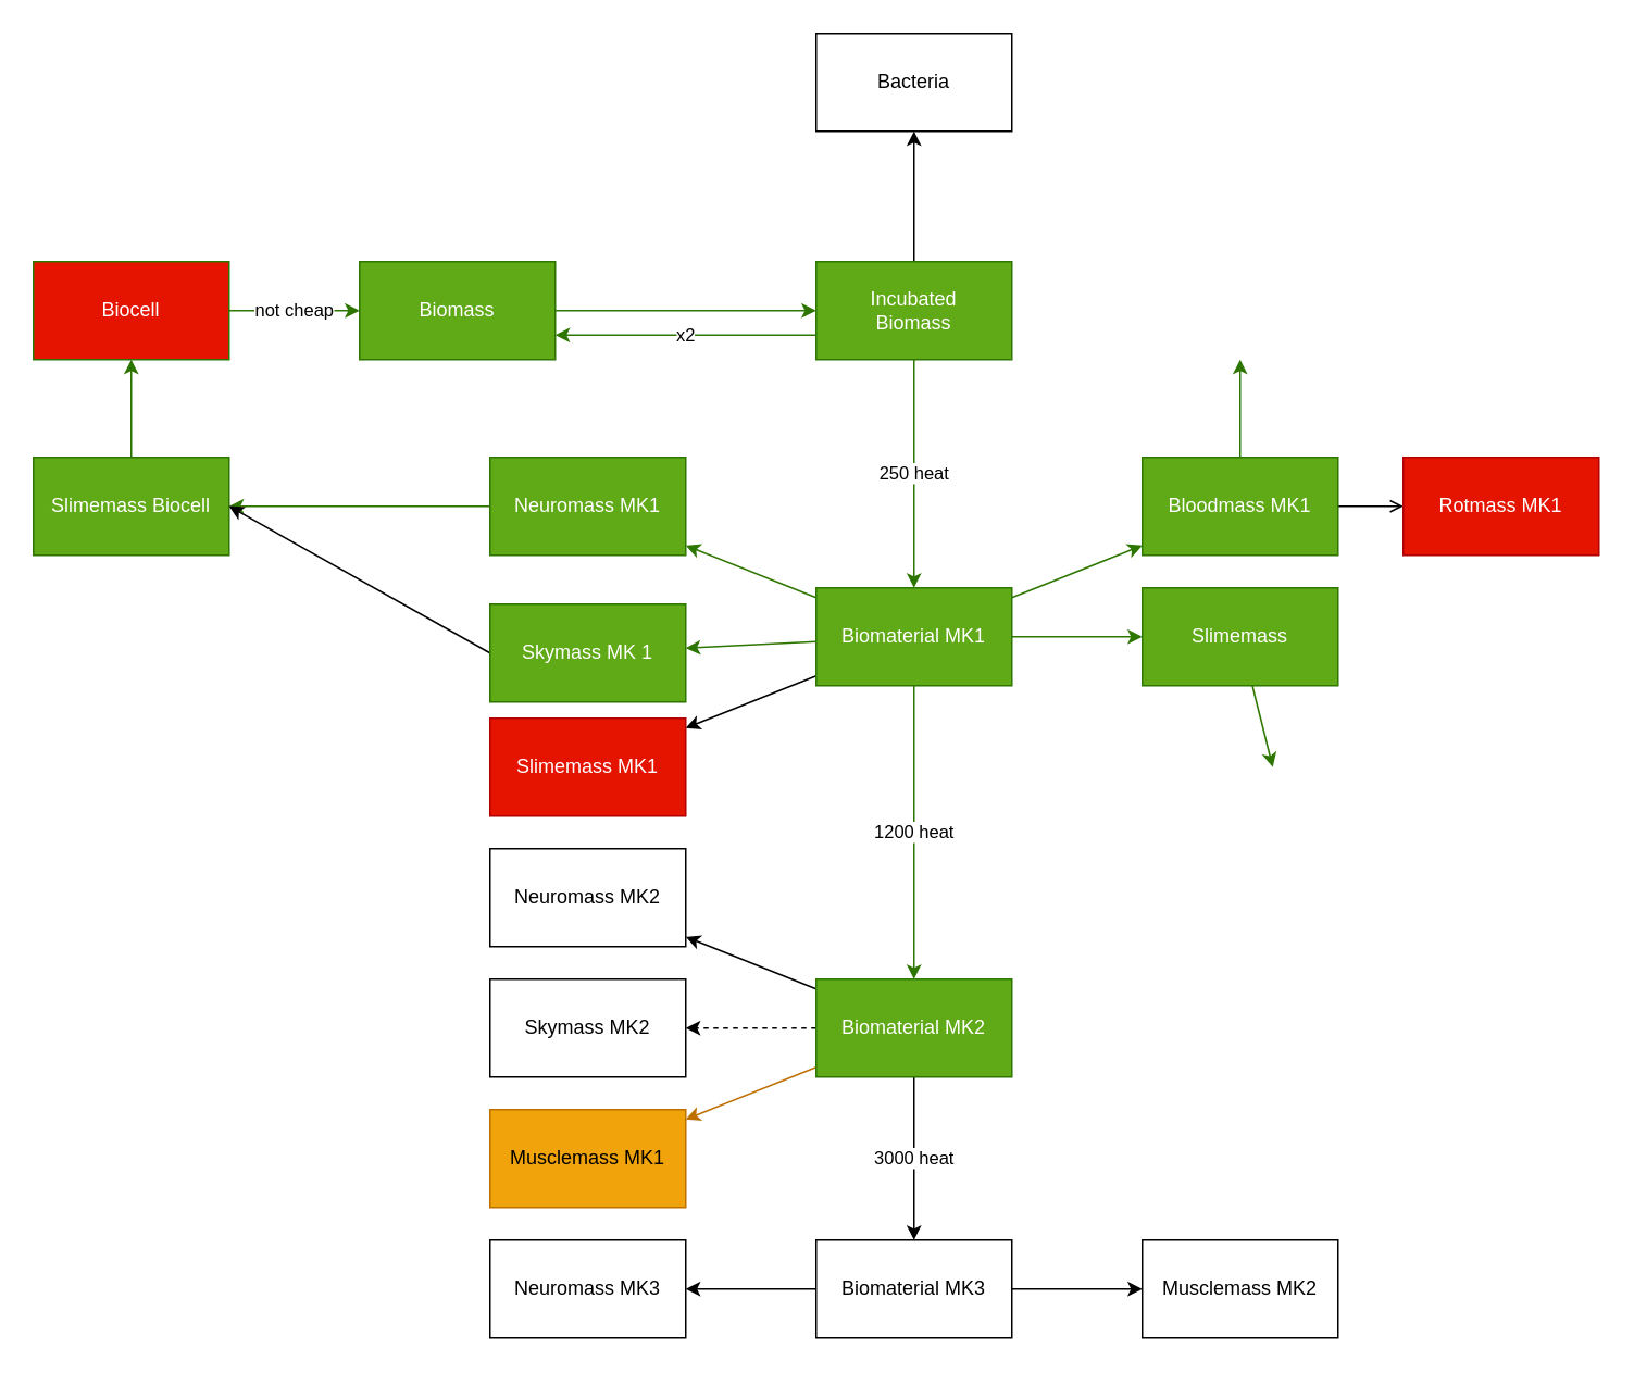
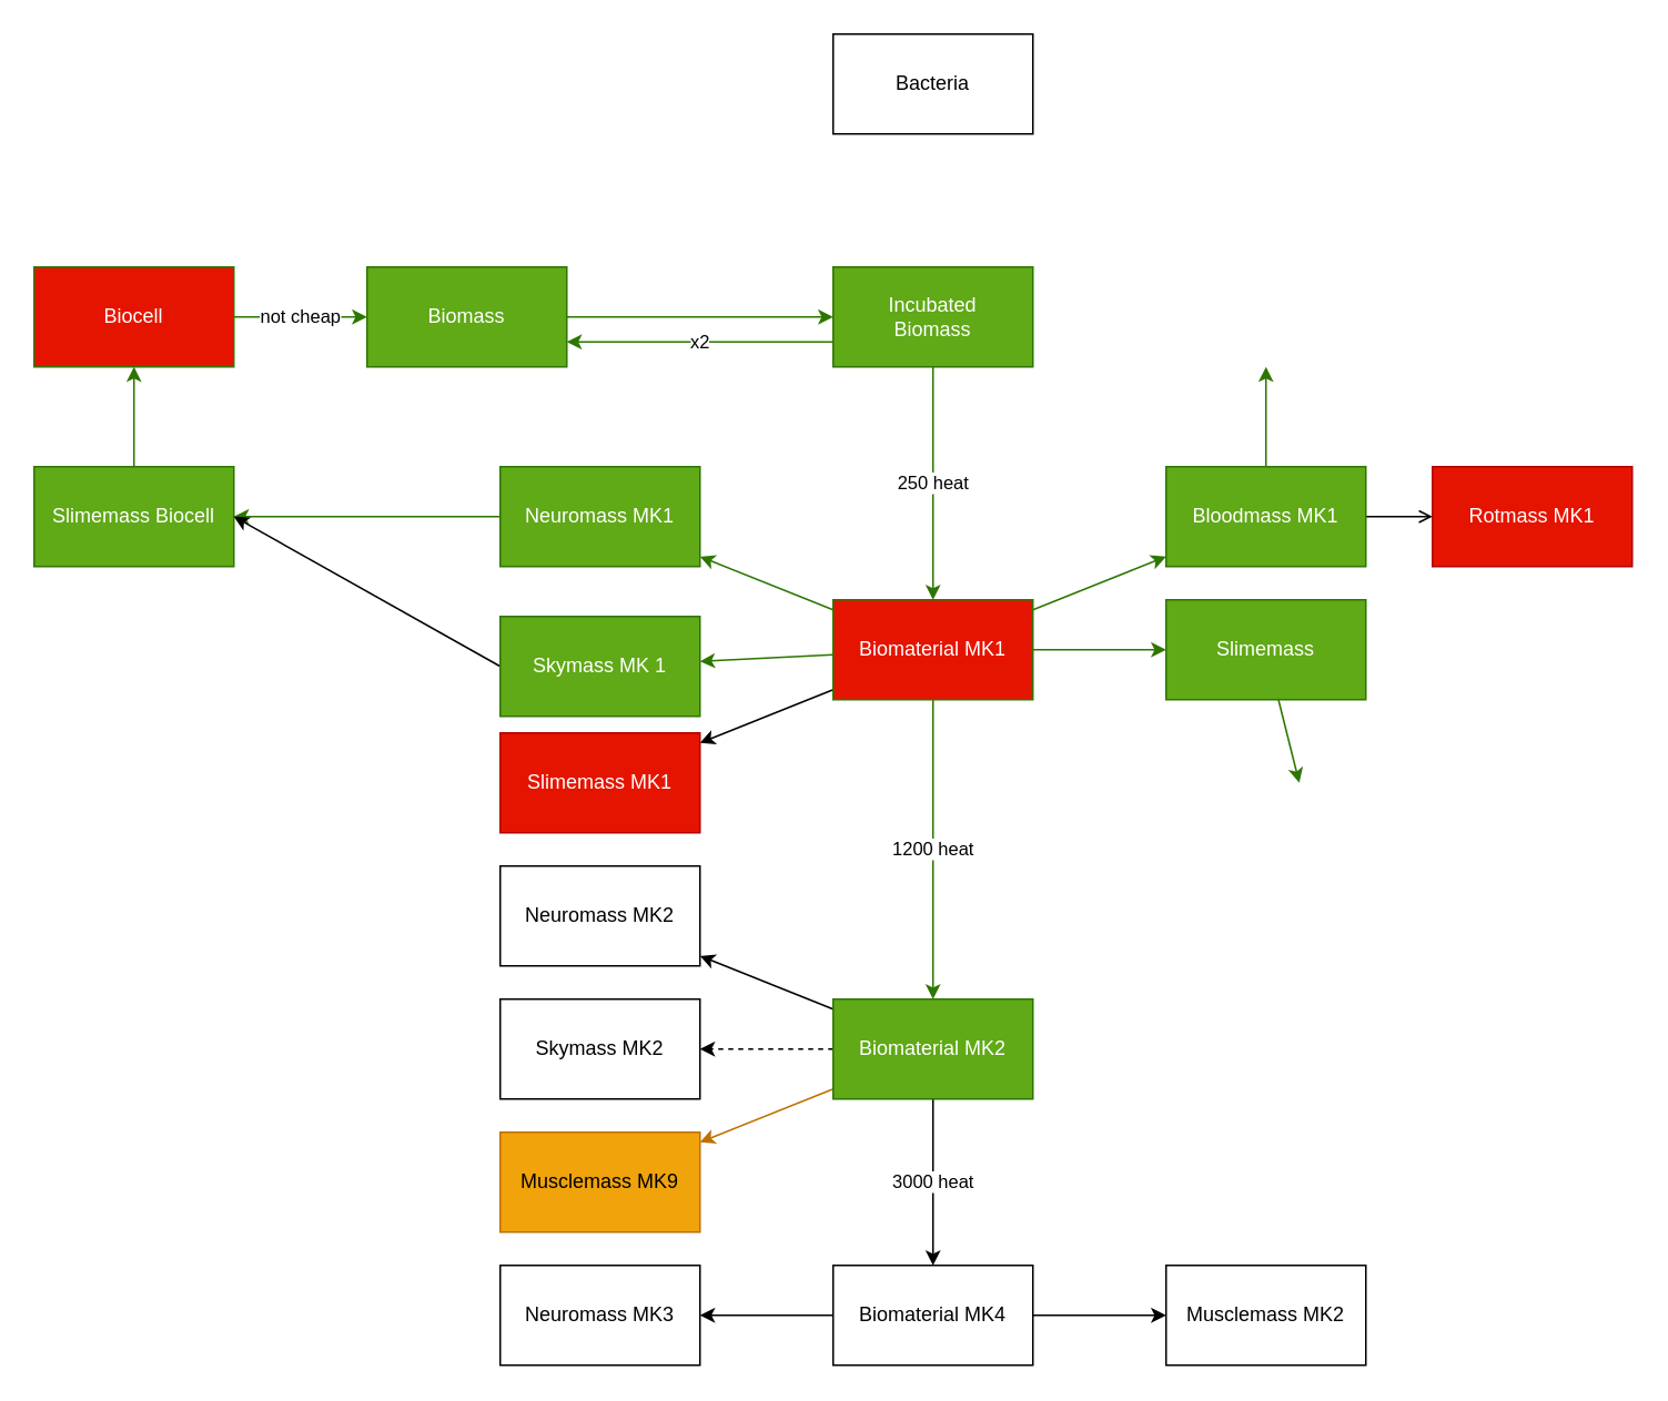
  <mxCell id="0" />
  <mxCell id="1" parent="0" />
  <mxCell id="2" value="" style="edgeStyle=none;html=1;fillColor=#60a917;strokeColor=#2D7600;" parent="1" source="3" target="11" edge="1"><mxGeometry relative="1" as="geometry" /></mxCell>
  <mxCell id="3" value="Biomass" style="rounded=0;whiteSpace=wrap;html=1;fillColor=#60a917;fontColor=#ffffff;strokeColor=#2D7600;" parent="1" vertex="1"><mxGeometry x="220" y="160" width="120" height="60" as="geometry" /></mxCell>
  <mxCell id="4" style="edgeStyle=none;html=1;entryX=0.5;entryY=1;entryDx=0;entryDy=0;exitX=0.5;exitY=0;exitDx=0;exitDy=0;fillColor=#60a917;strokeColor=#2D7600;" parent="1" source="5" target="7" edge="1"><mxGeometry relative="1" as="geometry"><mxPoint x="80" y="290" as="sourcePoint" /></mxGeometry></mxCell>
  <mxCell id="5" value="Slimemass Biocell" style="rounded=0;whiteSpace=wrap;html=1;fillColor=#60a917;fontColor=#ffffff;strokeColor=#2D7600;" parent="1" vertex="1"><mxGeometry x="20" y="280" width="120" height="60" as="geometry" /></mxCell>
  <mxCell id="6" value="not cheap" style="edgeStyle=none;html=1;exitX=1;exitY=0.5;exitDx=0;exitDy=0;entryX=0;entryY=0.5;entryDx=0;entryDy=0;fillColor=#60a917;strokeColor=#2D7600;" parent="1" source="7" target="3" edge="1"><mxGeometry relative="1" as="geometry" /></mxCell>
  <mxCell id="7" value="Biocell" style="rounded=0;whiteSpace=wrap;html=1;fillColor=#e51400;fontColor=#ffffff;strokeColor=#2D7600;" parent="1" vertex="1"><mxGeometry x="20" y="160" width="120" height="60" as="geometry" /></mxCell>
  <mxCell id="8" value="x2" style="edgeStyle=none;html=1;exitX=0;exitY=0.75;exitDx=0;exitDy=0;entryX=1;entryY=0.75;entryDx=0;entryDy=0;fillColor=#60a917;strokeColor=#2D7600;" parent="1" source="11" target="3" edge="1"><mxGeometry relative="1" as="geometry" /></mxCell>
  <mxCell id="9" value="250 heat" style="edgeStyle=none;html=1;fillColor=#60a917;strokeColor=#2D7600;" parent="1" source="11" target="19" edge="1"><mxGeometry relative="1" as="geometry" /></mxCell>
- <mxCell id="10" value="" style="edgeStyle=none;html=1;" parent="1" source="11" target="32" edge="1"><mxGeometry relative="1" as="geometry" /></mxCell>
  <mxCell id="11" value="Incubated&lt;br&gt;Biomass" style="whiteSpace=wrap;html=1;rounded=0;fillColor=#60a917;fontColor=#ffffff;strokeColor=#2D7600;" parent="1" vertex="1"><mxGeometry x="500" y="160" width="120" height="60" as="geometry" /></mxCell>
  <mxCell id="12" value="" style="edgeStyle=none;html=1;fillColor=#60a917;strokeColor=#2D7600;" parent="1" source="19" target="21" edge="1"><mxGeometry relative="1" as="geometry" /></mxCell>
  <mxCell id="13" value="1200 heat" style="edgeStyle=none;html=1;fillColor=#60a917;strokeColor=#2D7600;" parent="1" source="19" target="26" edge="1"><mxGeometry relative="1" as="geometry" /></mxCell>
  <mxCell id="14" value="" style="edgeStyle=none;html=1;fillColor=#60a917;strokeColor=#2D7600;" parent="1" source="19" target="34" edge="1"><mxGeometry relative="1" as="geometry" /></mxCell>
  <mxCell id="15" value="" style="edgeStyle=none;html=1;fillColor=#60a917;strokeColor=#2D7600;" parent="1" source="19" target="36" edge="1"><mxGeometry relative="1" as="geometry" /></mxCell>
  <mxCell id="16" value="" style="edgeStyle=none;html=1;exitX=1;exitY=0.5;exitDx=0;exitDy=0;endArrow=open;" parent="1" source="36" target="37" edge="1"><mxGeometry relative="1" as="geometry"><mxPoint x="820" y="470" as="sourcePoint" /></mxGeometry></mxCell>
  <mxCell id="17" value="" style="edgeStyle=none;html=1;" parent="1" source="19" target="38" edge="1"><mxGeometry relative="1" as="geometry" /></mxCell>
  <mxCell id="18" value="" style="edgeStyle=none;html=1;fillColor=#60a917;strokeColor=#2D7600;" parent="1" source="19" target="43" edge="1"><mxGeometry relative="1" as="geometry" /></mxCell>
- <mxCell id="19" value="Biomaterial MK1" style="whiteSpace=wrap;html=1;rounded=0;fillColor=#60a917;fontColor=#ffffff;strokeColor=#2D7600;" parent="1" vertex="1"><mxGeometry x="500" y="360" width="120" height="60" as="geometry" /></mxCell>
+ <mxCell id="19" value="Biomaterial MK1" style="whiteSpace=wrap;html=1;rounded=0;fillColor=#e51400;fontColor=#ffffff;strokeColor=#2D7600;" parent="1" vertex="1"><mxGeometry x="500" y="360" width="120" height="60" as="geometry" /></mxCell>
  <mxCell id="20" style="edgeStyle=none;html=1;entryX=1;entryY=0.5;entryDx=0;entryDy=0;fillColor=#60a917;strokeColor=#2D7600;" parent="1" source="21" target="5" edge="1"><mxGeometry relative="1" as="geometry" /></mxCell>
  <mxCell id="21" value="Neuromass MK1" style="whiteSpace=wrap;html=1;rounded=0;fillColor=#60a917;fontColor=#ffffff;strokeColor=#2D7600;" parent="1" vertex="1"><mxGeometry x="300" y="280" width="120" height="60" as="geometry" /></mxCell>
  <mxCell id="22" value="" style="edgeStyle=none;html=1;" parent="1" source="26" target="27" edge="1"><mxGeometry relative="1" as="geometry" /></mxCell>
  <mxCell id="23" value="" style="edgeStyle=none;html=1;fillColor=#f0a30a;strokeColor=#BD7000;" parent="1" source="26" target="28" edge="1"><mxGeometry relative="1" as="geometry" /></mxCell>
  <mxCell id="24" value="3000 heat" style="edgeStyle=none;html=1;" parent="1" source="26" target="31" edge="1"><mxGeometry relative="1" as="geometry" /></mxCell>
  <mxCell id="25" value="" style="edgeStyle=none;html=1;dashed=1;" parent="1" source="26" target="39" edge="1"><mxGeometry relative="1" as="geometry" /></mxCell>
  <mxCell id="26" value="Biomaterial MK2" style="whiteSpace=wrap;html=1;rounded=0;fillColor=#60a917;fontColor=#ffffff;strokeColor=#2D7600;" parent="1" vertex="1"><mxGeometry x="500" y="600" width="120" height="60" as="geometry" /></mxCell>
  <mxCell id="27" value="Neuromass MK2" style="whiteSpace=wrap;html=1;rounded=0;" parent="1" vertex="1"><mxGeometry x="300" y="520" width="120" height="60" as="geometry" /></mxCell>
- <mxCell id="28" value="Musclemass MK1" style="whiteSpace=wrap;html=1;rounded=0;fillColor=#f0a30a;fontColor=#000000;strokeColor=#BD7000;" parent="1" vertex="1"><mxGeometry x="300" y="680" width="120" height="60" as="geometry" /></mxCell>
+ <mxCell id="28" value="Musclemass MK9" style="whiteSpace=wrap;html=1;rounded=0;fillColor=#f0a30a;fontColor=#000000;strokeColor=#BD7000;" parent="1" vertex="1"><mxGeometry x="300" y="680" width="120" height="60" as="geometry" /></mxCell>
  <mxCell id="29" value="" style="edgeStyle=none;html=1;" parent="1" source="31" target="40" edge="1"><mxGeometry relative="1" as="geometry" /></mxCell>
  <mxCell id="30" value="" style="edgeStyle=none;html=1;" parent="1" source="31" target="41" edge="1"><mxGeometry relative="1" as="geometry" /></mxCell>
- <mxCell id="31" value="Biomaterial MK3" style="whiteSpace=wrap;html=1;rounded=0;" parent="1" vertex="1"><mxGeometry x="500" y="760" width="120" height="60" as="geometry" /></mxCell>
+ <mxCell id="31" value="Biomaterial MK4" style="whiteSpace=wrap;html=1;rounded=0;" parent="1" vertex="1"><mxGeometry x="500" y="760" width="120" height="60" as="geometry" /></mxCell>
  <mxCell id="32" value="Bacteria" style="whiteSpace=wrap;html=1;rounded=0;" parent="1" vertex="1"><mxGeometry x="500" y="20" width="120" height="60" as="geometry" /></mxCell>
  <mxCell id="33" style="edgeStyle=none;html=1;exitX=0;exitY=0.5;exitDx=0;exitDy=0;entryX=1;entryY=0.5;entryDx=0;entryDy=0;" parent="1" source="34" target="5" edge="1"><mxGeometry relative="1" as="geometry"><mxPoint x="190" y="400" as="targetPoint" /></mxGeometry></mxCell>
  <mxCell id="34" value="Skymass MK 1" style="whiteSpace=wrap;html=1;rounded=0;fillColor=#60a917;fontColor=#ffffff;strokeColor=#2D7600;" parent="1" vertex="1"><mxGeometry x="300" y="370" width="120" height="60" as="geometry" /></mxCell>
  <mxCell id="35" style="edgeStyle=none;html=1;exitX=0.5;exitY=0;exitDx=0;exitDy=0;fillColor=#60a917;strokeColor=#2D7600;" parent="1" source="36" edge="1"><mxGeometry relative="1" as="geometry"><mxPoint x="760" y="220" as="targetPoint" /></mxGeometry></mxCell>
  <mxCell id="36" value="Bloodmass MK1" style="whiteSpace=wrap;html=1;rounded=0;fillColor=#60a917;fontColor=#ffffff;strokeColor=#2D7600;" parent="1" vertex="1"><mxGeometry x="700" y="280" width="120" height="60" as="geometry" /></mxCell>
  <mxCell id="37" value="Rotmass MK1" style="whiteSpace=wrap;html=1;rounded=0;fillColor=#e51400;fontColor=#ffffff;strokeColor=#B20000;" parent="1" vertex="1"><mxGeometry x="860" y="280" width="120" height="60" as="geometry" /></mxCell>
  <mxCell id="38" value="Slimemass MK1" style="whiteSpace=wrap;html=1;rounded=0;fillColor=#e51400;fontColor=#ffffff;strokeColor=#B20000;" parent="1" vertex="1"><mxGeometry x="300" y="440" width="120" height="60" as="geometry" /></mxCell>
  <mxCell id="39" value="Skymass MK2" style="whiteSpace=wrap;html=1;rounded=0;" parent="1" vertex="1"><mxGeometry x="300" y="600" width="120" height="60" as="geometry" /></mxCell>
  <mxCell id="40" value="Neuromass MK3" style="whiteSpace=wrap;html=1;rounded=0;" parent="1" vertex="1"><mxGeometry x="300" y="760" width="120" height="60" as="geometry" /></mxCell>
  <mxCell id="41" value="Musclemass MK2" style="whiteSpace=wrap;html=1;rounded=0;" parent="1" vertex="1"><mxGeometry x="700" y="760" width="120" height="60" as="geometry" /></mxCell>
  <mxCell id="42" style="edgeStyle=none;html=1;fillColor=#60a917;strokeColor=#2D7600;" parent="1" source="43" edge="1"><mxGeometry relative="1" as="geometry"><mxPoint x="780" y="470" as="targetPoint" /></mxGeometry></mxCell>
  <mxCell id="43" value="Slimemass" style="whiteSpace=wrap;html=1;fillColor=#60a917;strokeColor=#2D7600;fontColor=#ffffff;rounded=0;" parent="1" vertex="1"><mxGeometry x="700" y="360" width="120" height="60" as="geometry" /></mxCell>
